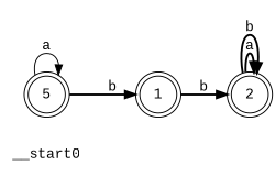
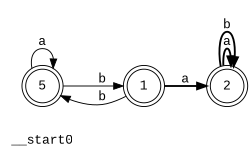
  digraph {
    fontname="Liberation Mono"
    rankdir=LR
    node [fontname="Liberation Mono" shape=doublecircle color=black fillcolor=white style="rounded,filled"]
    edge [fontname="Liberation Mono" style=bold]
    __start0 [shape=none color="" fillcolor="" style=""]
    n2 [label=5]
    n3 [label=1]
    n4 [label=2]
    n2 -> n2 [label=a style=solid]
-   n2 -> n3 [label=b]
-   n3 -> n4 [label=b]
+   n2 -> n3 [label=b style=solid]
+   n3 -> n2 [label=b style=solid]
+   n3 -> n4 [label=a]
    n4 -> n4 [label=a]
    n4 -> n4 [label=b]
  }
